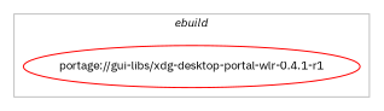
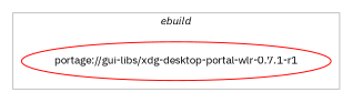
  digraph {
    compound=true
    concentrate=true
    fontname="IBM Plex Sans"
    fontsize=10
    newrank=true
    rankdir=LR
    ranksep=1.5
-   n1 [color=red fontname="IBM Plex Sans" fontsize=10 label="portage://gui-libs/xdg-desktop-portal-wlr-0.4.1-r1" width=4]
+   n1 [color=red fontname="IBM Plex Sans" fontsize=10 label="portage://gui-libs/xdg-desktop-portal-wlr-0.7.1-r1" width=4]
    subgraph cluster_1 {
      color=gray
      label=<<i>ebuild</i>>
      n1
    }
    subgraph cluster_2 {
      color=gray
      label=<<i>dependencies</i>>
      subgraph cluster_3 {
        color=gray
        fillcolor="#eeeeee"
        label=<<i>compile</i>>
        style=filled
      }
      subgraph cluster_4 {
        color=gray
        fillcolor="#eeeeee"
        label=<<i>compile and run</i>>
        style=filled
      }
      subgraph cluster_5 {
        color=gray
        fillcolor="#eeeeee"
        label=<<i>run</i>>
        style=filled
      }
    }
    subgraph cluster_6 {
      color=gray
      label=<<i>candidates</i>>
      rank=same
    }
  }
